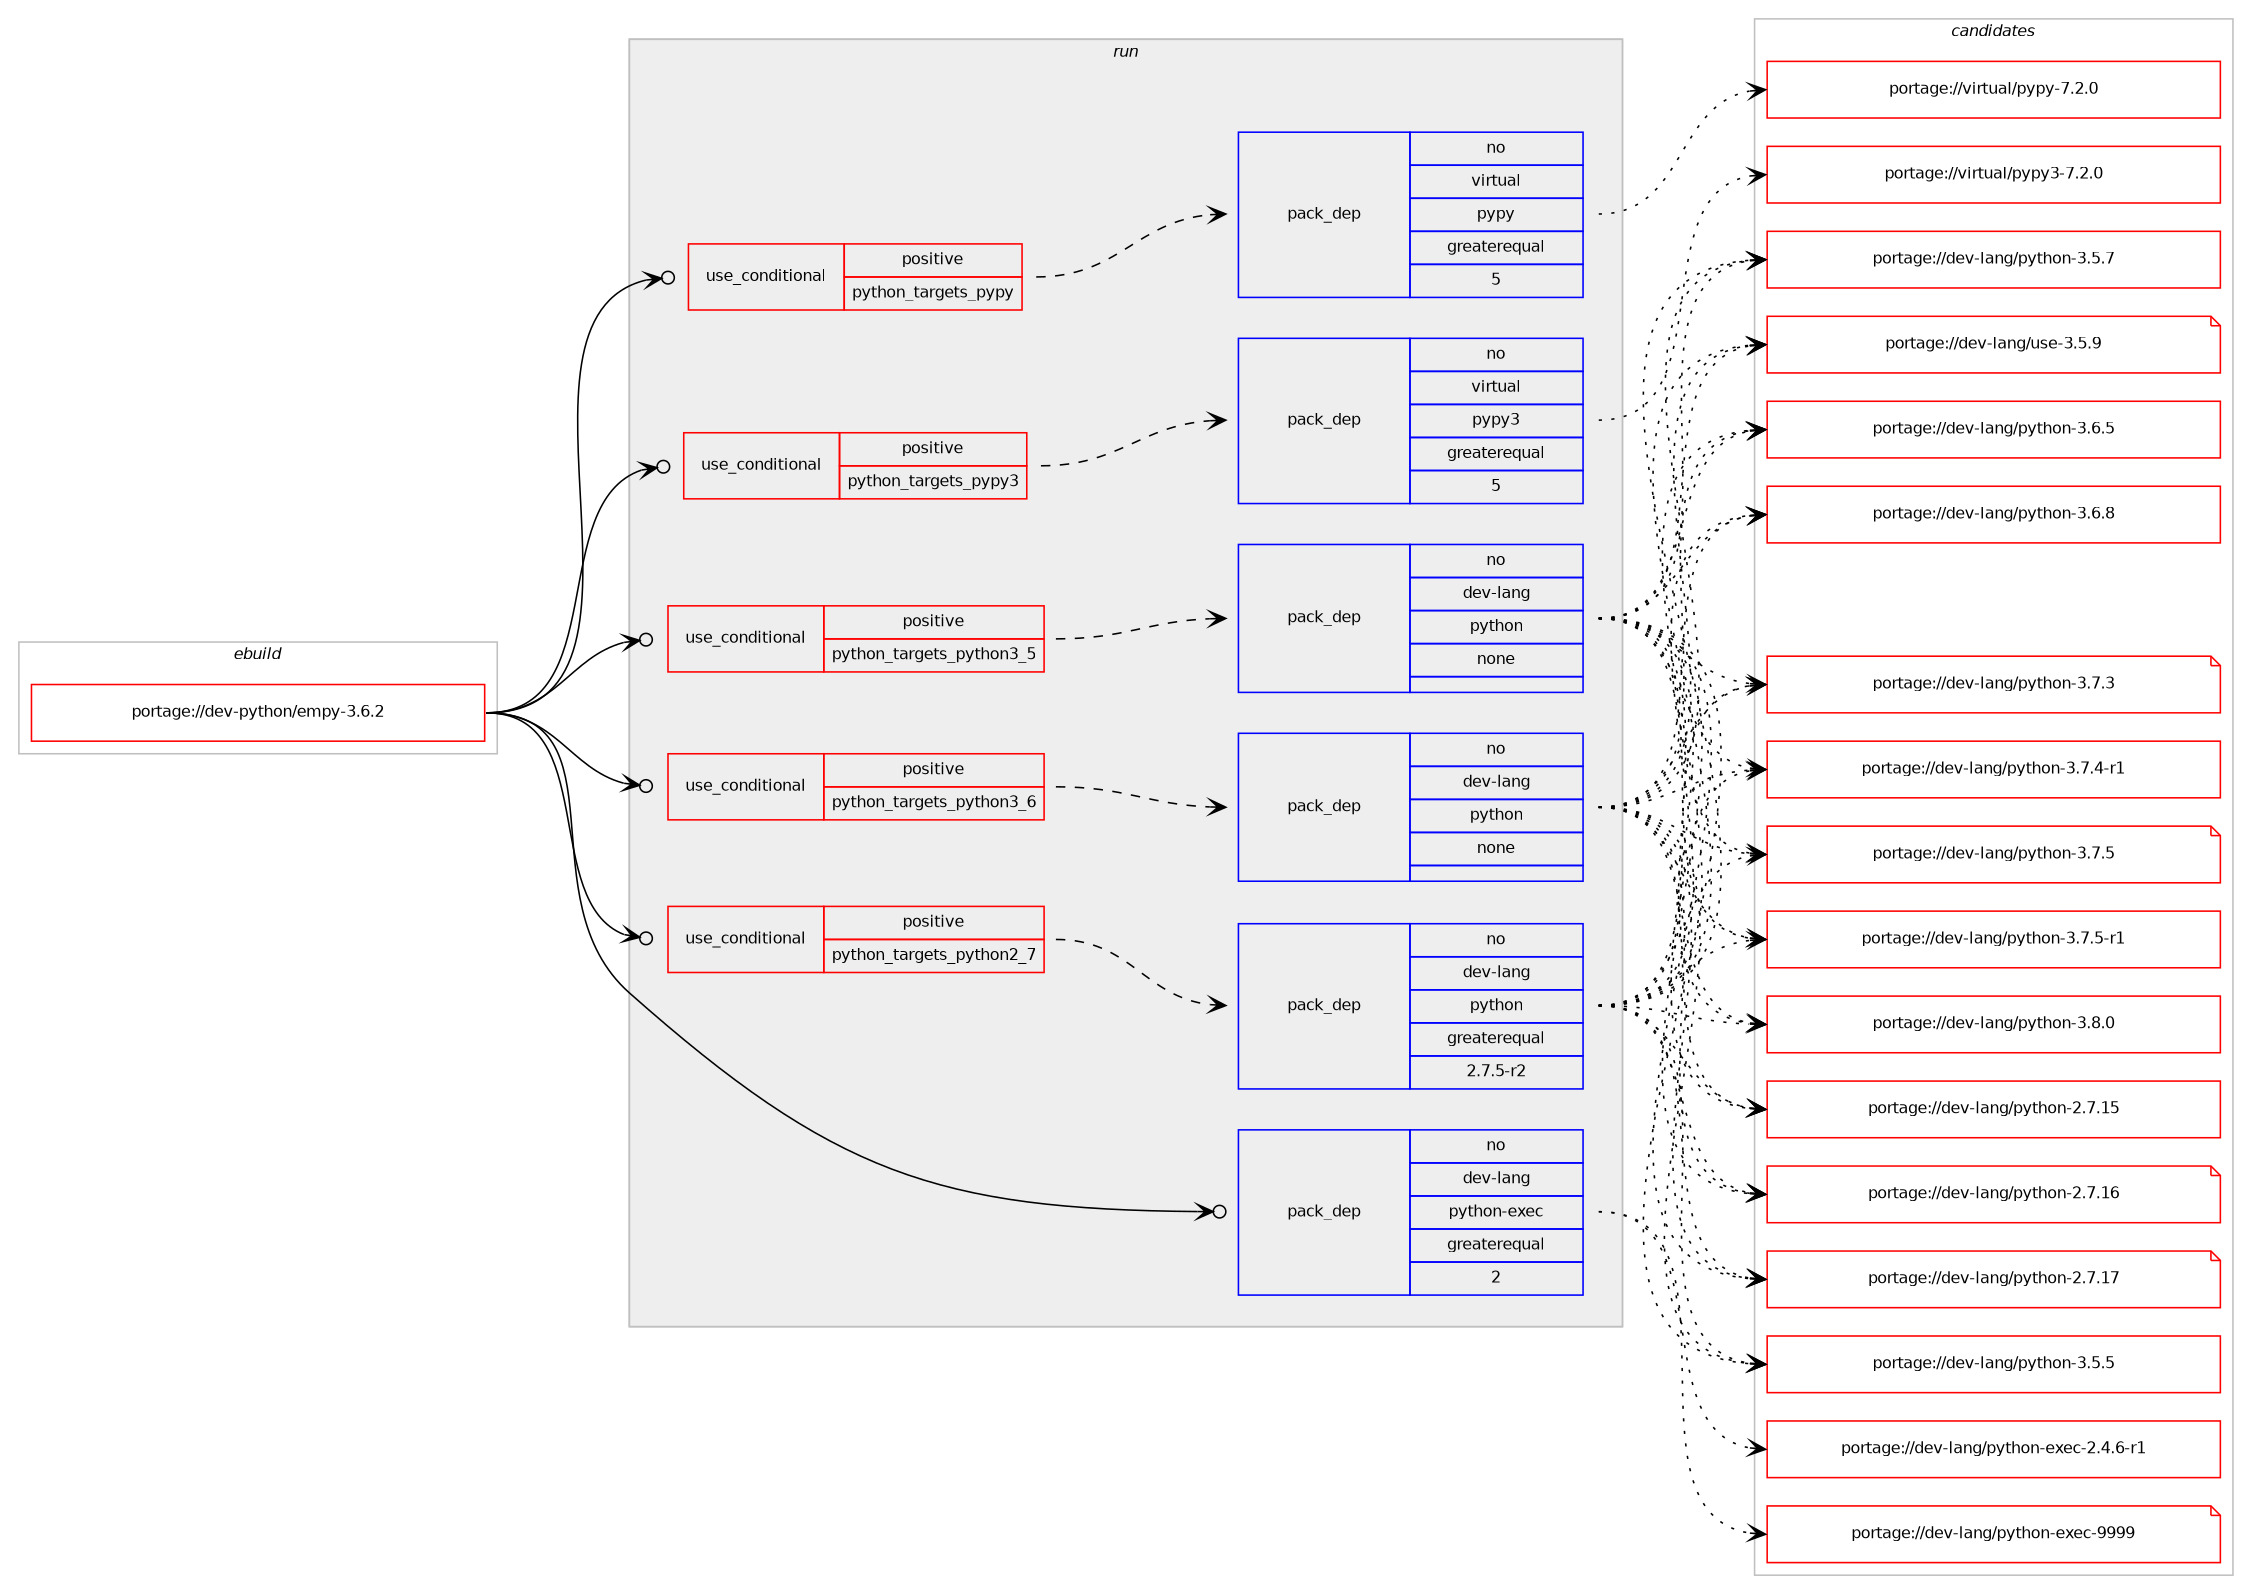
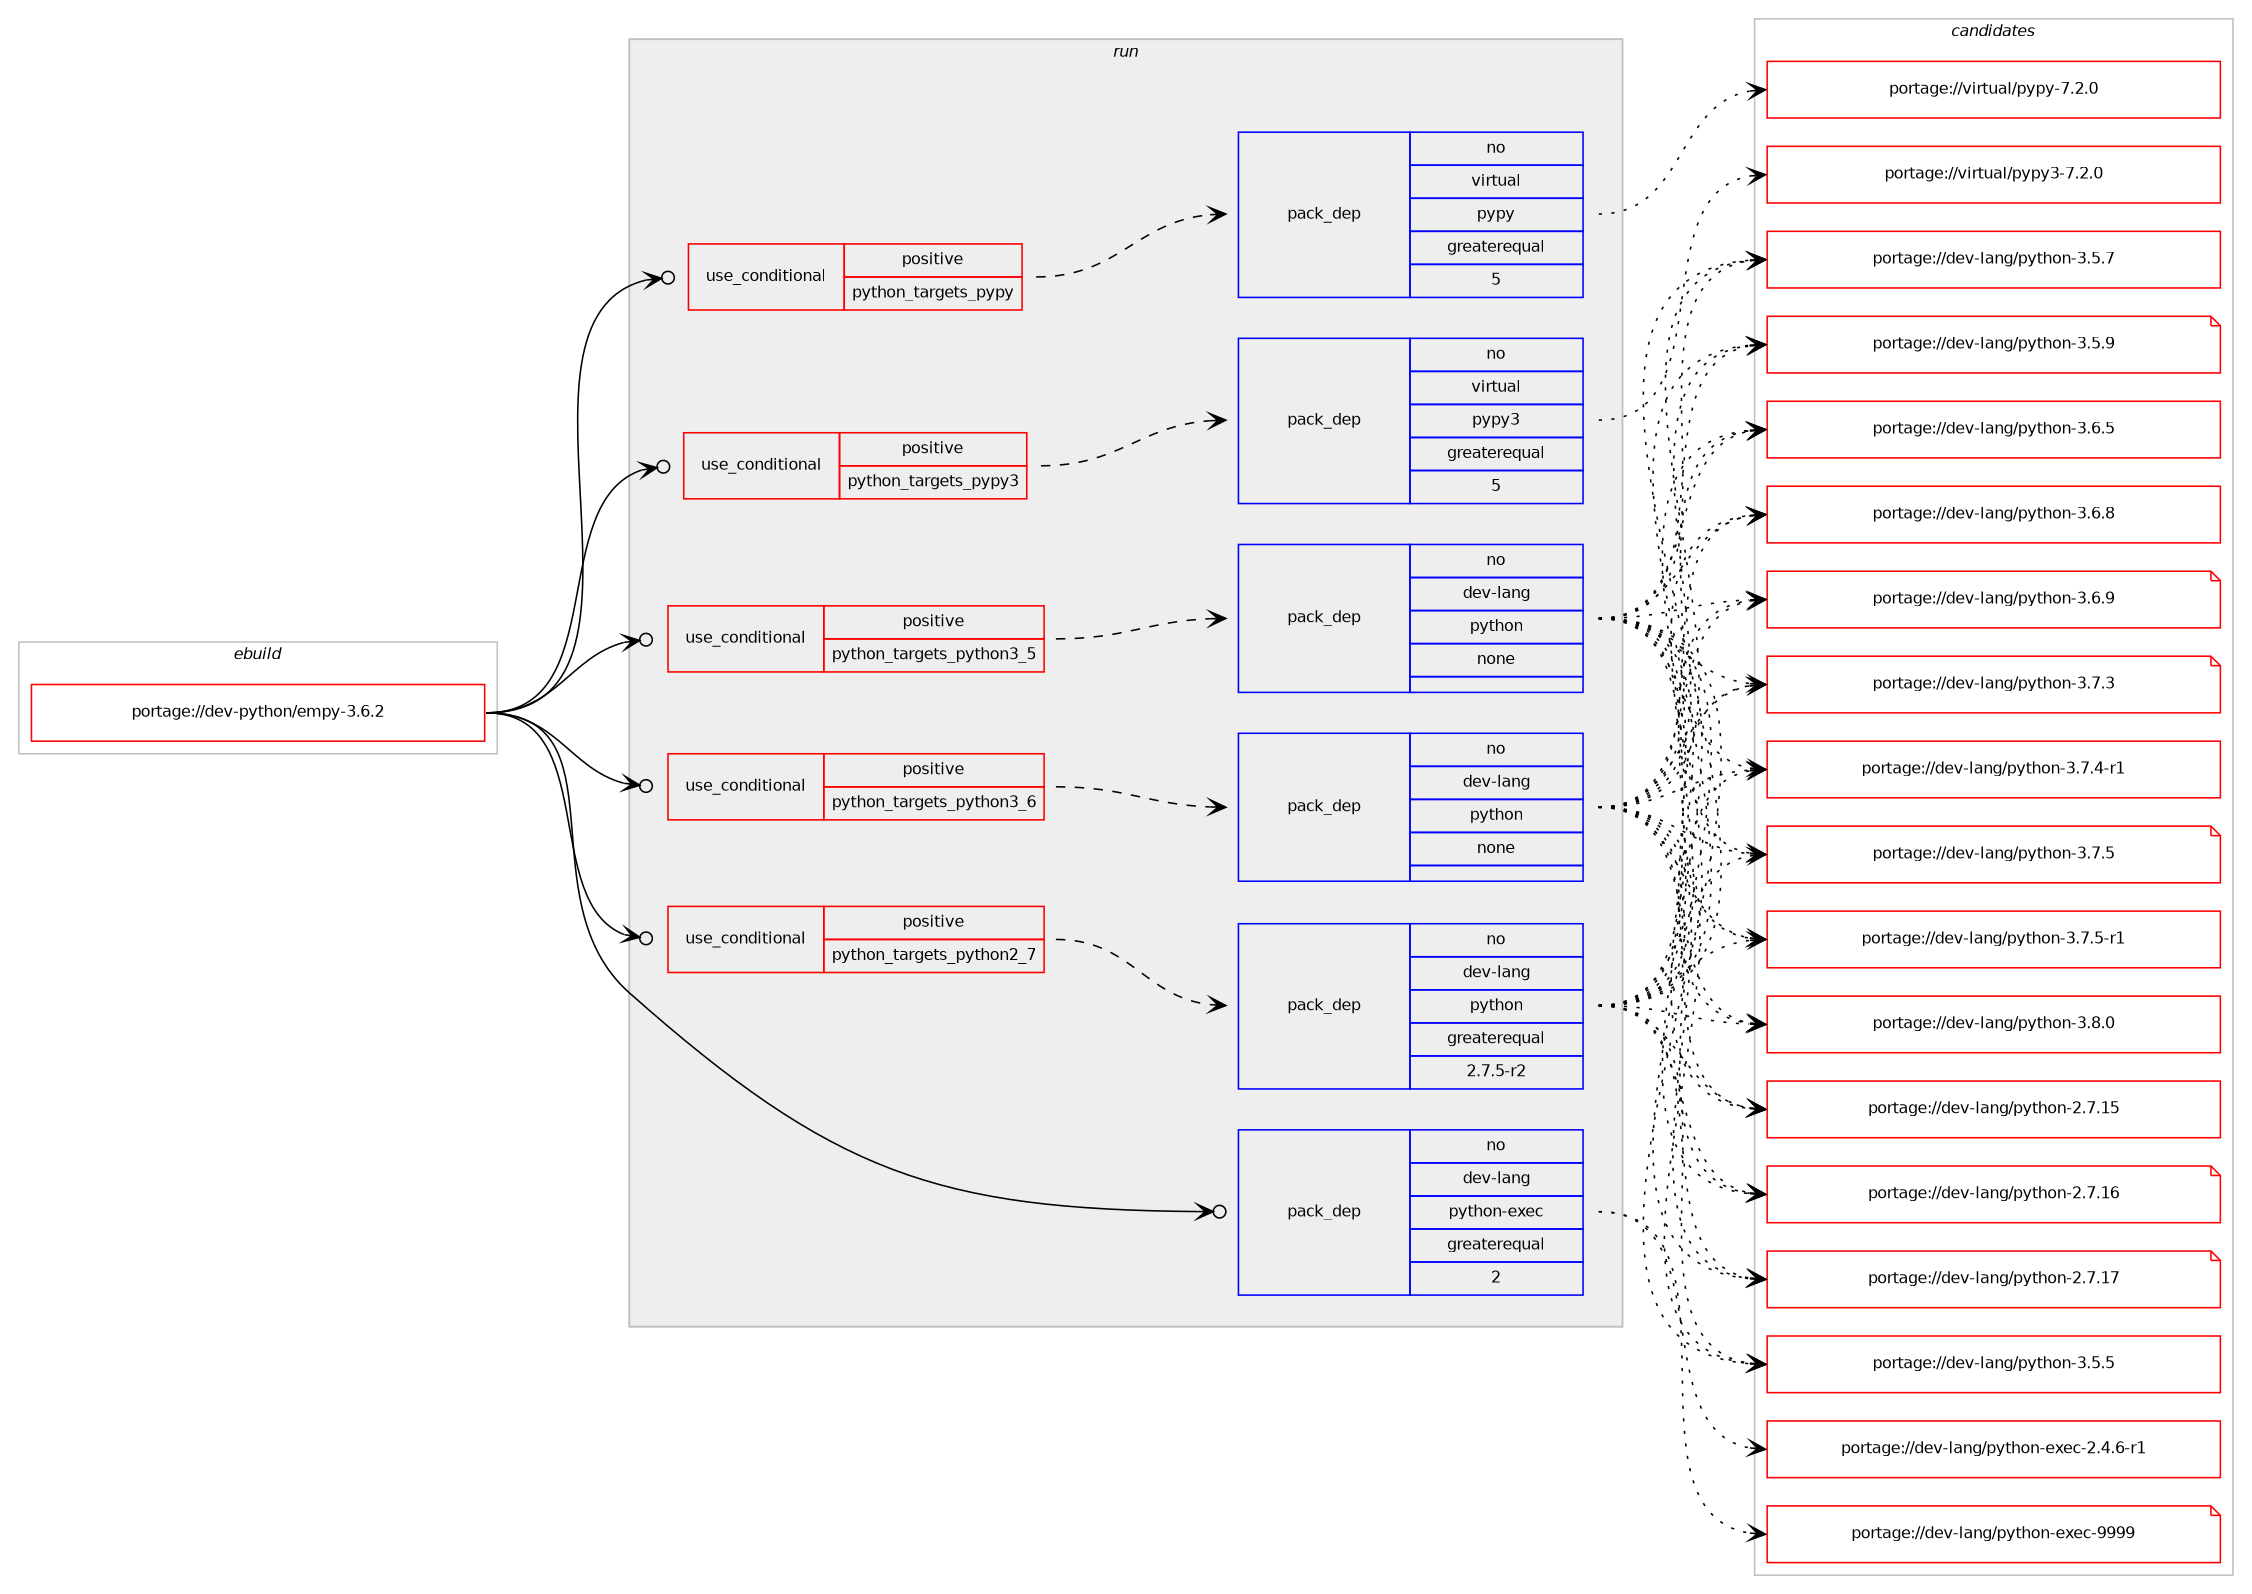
  digraph {
    compound=true
    concentrate=true
    fontname=Helvetica
    fontsize=10
    newrank=true
    rankdir=LR
    ranksep=1.5
    node [color=red fontname=Helvetica fontsize=10 shape=box]
    edge [arrowhead=vee headport=w style=dotted tailport=e weight=100]
    n1 [label="portage://dev-python/empy-3.6.2" width=4]
    n2 [color=blue label=<<TABLE BORDER="0" CELLBORDER="1" CELLSPACING="0" CELLPADDING="4" WIDTH="220"><TR><TD ROWSPAN="6" CELLPADDING="30">pack_dep</TD></TR><TR><TD WIDTH="110">no</TD></TR><TR><TD>virtual</TD></TR><TR><TD>pypy</TD></TR><TR><TD>greaterequal</TD></TR><TR><TD>5</TD></TR></TABLE>> shape=none]
    n3 [label=<<TABLE BORDER="0" CELLBORDER="1" CELLSPACING="0" CELLPADDING="4"><TR><TD ROWSPAN="3" CELLPADDING="10">use_conditional</TD></TR><TR><TD>positive</TD></TR><TR><TD>python_targets_pypy</TD></TR></TABLE>> shape=none]
    n4 [color=blue label=<<TABLE BORDER="0" CELLBORDER="1" CELLSPACING="0" CELLPADDING="4" WIDTH="220"><TR><TD ROWSPAN="6" CELLPADDING="30">pack_dep</TD></TR><TR><TD WIDTH="110">no</TD></TR><TR><TD>virtual</TD></TR><TR><TD>pypy3</TD></TR><TR><TD>greaterequal</TD></TR><TR><TD>5</TD></TR></TABLE>> shape=none]
    n5 [label=<<TABLE BORDER="0" CELLBORDER="1" CELLSPACING="0" CELLPADDING="4"><TR><TD ROWSPAN="3" CELLPADDING="10">use_conditional</TD></TR><TR><TD>positive</TD></TR><TR><TD>python_targets_pypy3</TD></TR></TABLE>> shape=none]
    n6 [color=blue label=<<TABLE BORDER="0" CELLBORDER="1" CELLSPACING="0" CELLPADDING="4" WIDTH="220"><TR><TD ROWSPAN="6" CELLPADDING="30">pack_dep</TD></TR><TR><TD WIDTH="110">no</TD></TR><TR><TD>dev-lang</TD></TR><TR><TD>python</TD></TR><TR><TD>greaterequal</TD></TR><TR><TD>2.7.5-r2</TD></TR></TABLE>> shape=none]
    n7 [label=<<TABLE BORDER="0" CELLBORDER="1" CELLSPACING="0" CELLPADDING="4"><TR><TD ROWSPAN="3" CELLPADDING="10">use_conditional</TD></TR><TR><TD>positive</TD></TR><TR><TD>python_targets_python2_7</TD></TR></TABLE>> shape=none]
    n8 [color=blue label=<<TABLE BORDER="0" CELLBORDER="1" CELLSPACING="0" CELLPADDING="4" WIDTH="220"><TR><TD ROWSPAN="6" CELLPADDING="30">pack_dep</TD></TR><TR><TD WIDTH="110">no</TD></TR><TR><TD>dev-lang</TD></TR><TR><TD>python</TD></TR><TR><TD>none</TD></TR><TR><TD></TD></TR></TABLE>> shape=none]
    n9 [label=<<TABLE BORDER="0" CELLBORDER="1" CELLSPACING="0" CELLPADDING="4"><TR><TD ROWSPAN="3" CELLPADDING="10">use_conditional</TD></TR><TR><TD>positive</TD></TR><TR><TD>python_targets_python3_5</TD></TR></TABLE>> shape=none]
    n10 [color=blue label=<<TABLE BORDER="0" CELLBORDER="1" CELLSPACING="0" CELLPADDING="4" WIDTH="220"><TR><TD ROWSPAN="6" CELLPADDING="30">pack_dep</TD></TR><TR><TD WIDTH="110">no</TD></TR><TR><TD>dev-lang</TD></TR><TR><TD>python</TD></TR><TR><TD>none</TD></TR><TR><TD></TD></TR></TABLE>> shape=none]
    n11 [label=<<TABLE BORDER="0" CELLBORDER="1" CELLSPACING="0" CELLPADDING="4"><TR><TD ROWSPAN="3" CELLPADDING="10">use_conditional</TD></TR><TR><TD>positive</TD></TR><TR><TD>python_targets_python3_6</TD></TR></TABLE>> shape=none]
    n12 [color=blue label=<<TABLE BORDER="0" CELLBORDER="1" CELLSPACING="0" CELLPADDING="4" WIDTH="220"><TR><TD ROWSPAN="6" CELLPADDING="30">pack_dep</TD></TR><TR><TD WIDTH="110">no</TD></TR><TR><TD>dev-lang</TD></TR><TR><TD>python-exec</TD></TR><TR><TD>greaterequal</TD></TR><TR><TD>2</TD></TR></TABLE>> shape=none]
    n13 [label="portage://virtual/pypy-7.2.0" width=4]
    n14 [label="portage://virtual/pypy3-7.2.0" width=4]
    n15 [label="portage://dev-lang/python-2.7.15" width=4]
    n16 [label="portage://dev-lang/python-2.7.16" shape=note width=4]
    n17 [label="portage://dev-lang/python-2.7.17" shape=note width=4]
    n18 [label="portage://dev-lang/python-3.5.5" width=4]
    n19 [label="portage://dev-lang/python-3.5.7" width=4]
-   n20 [label="portage://dev-lang/use-3.5.9" shape=note width=4]
+   n20 [label="portage://dev-lang/python-3.5.9" shape=note width=4]
    n21 [label="portage://dev-lang/python-3.6.5" width=4]
    n22 [label="portage://dev-lang/python-3.6.8" width=4]
+   n23 [label="portage://dev-lang/python-3.6.9" shape=note width=4]
    n24 [label="portage://dev-lang/python-3.7.3" shape=note width=4]
    n25 [label="portage://dev-lang/python-3.7.4-r1" width=4]
    n26 [label="portage://dev-lang/python-3.7.5" shape=note width=4]
    n27 [label="portage://dev-lang/python-3.7.5-r1" width=4]
    n28 [label="portage://dev-lang/python-3.8.0" width=4]
    n29 [label="portage://dev-lang/python-exec-2.4.6-r1" width=4]
    n30 [label="portage://dev-lang/python-exec-9999" shape=note width=4]
    subgraph cluster_1 {
      color=gray
      label=<<i>ebuild</i>>
      rank=same
      n1
    }
    subgraph cluster_2 {
      color=gray
      label=<<i>dependencies</i>>
      subgraph cluster_3 {
        color=gray
        fillcolor="#eeeeee"
        label=<<i>compile</i>>
        style=filled
      }
      subgraph cluster_4 {
        color=gray
        fillcolor="#eeeeee"
        label=<<i>compile and run</i>>
        style=filled
        subgraph sub_5 {
          color=gray
          fillcolor="#eeeeee"
          label=<<i>compile and run</i>>
          style=filled
          n3
          subgraph sub_6 {
            color=gray
            fillcolor="#eeeeee"
            label=<<i>compile and run</i>>
            style=filled
            n2
          }
        }
        subgraph sub_7 {
          color=gray
          fillcolor="#eeeeee"
          label=<<i>compile and run</i>>
          style=filled
          n5
          subgraph sub_8 {
            color=gray
            fillcolor="#eeeeee"
            label=<<i>compile and run</i>>
            style=filled
            n4
          }
        }
        subgraph sub_9 {
          color=gray
          fillcolor="#eeeeee"
          label=<<i>compile and run</i>>
          style=filled
          n7
          subgraph sub_10 {
            color=gray
            fillcolor="#eeeeee"
            label=<<i>compile and run</i>>
            style=filled
            n6
          }
        }
        subgraph sub_11 {
          color=gray
          fillcolor="#eeeeee"
          label=<<i>compile and run</i>>
          style=filled
          n9
          subgraph sub_12 {
            color=gray
            fillcolor="#eeeeee"
            label=<<i>compile and run</i>>
            style=filled
            n8
          }
        }
        subgraph sub_13 {
          color=gray
          fillcolor="#eeeeee"
          label=<<i>compile and run</i>>
          style=filled
          n11
          subgraph sub_14 {
            color=gray
            fillcolor="#eeeeee"
            label=<<i>compile and run</i>>
            style=filled
            n10
          }
        }
        subgraph sub_15 {
          color=gray
          fillcolor="#eeeeee"
          label=<<i>compile and run</i>>
          style=filled
          n12
        }
      }
      subgraph cluster_16 {
        color=gray
        fillcolor="#eeeeee"
        label=<<i>run</i>>
        style=filled
      }
    }
    subgraph cluster_17 {
      color=gray
      label=<<i>candidates</i>>
      rank=same
      subgraph sub_18 {
        color=black
        label=<<i>candidates</i>>
        nodesep=1
        rank=same
        n13
      }
      subgraph sub_19 {
        color=black
        label=<<i>candidates</i>>
        nodesep=1
        rank=same
        n14
      }
      subgraph sub_20 {
        color=black
        label=<<i>candidates</i>>
        nodesep=1
        rank=same
        n15
        n16
        n17
        n18
        n19
        n20
        n21
        n22
+       n23
        n24
        n25
        n26
        n27
        n28
      }
      subgraph sub_21 {
        color=black
        label=<<i>candidates</i>>
        nodesep=1
        rank=same
        n15
        n16
        n17
        n18
        n19
        n20
        n21
        n22
+       n23
        n24
        n25
        n26
        n27
        n28
      }
      subgraph sub_22 {
        color=black
        label=<<i>candidates</i>>
        nodesep=1
        rank=same
        n15
        n16
        n17
        n18
        n19
        n20
        n21
        n22
+       n23
        n24
        n25
        n26
        n27
        n28
      }
      subgraph sub_23 {
        color=black
        label=<<i>candidates</i>>
        nodesep=1
        rank=same
        n29
        n30
      }
    }
    n1 -> n3 [arrowhead=odotvee style=solid weight=20]
    n1 -> n5 [arrowhead=odotvee style=solid weight=20]
    n1 -> n7 [arrowhead=odotvee style=solid weight=20]
    n1 -> n9 [arrowhead=odotvee style=solid weight=20]
    n1 -> n11 [arrowhead=odotvee style=solid weight=20]
    n1 -> n12 [arrowhead=odotvee style=solid weight=20]
    n2 -> n13
    n3 -> n2 [style=dashed weight=20]
    n4 -> n14
    n5 -> n4 [style=dashed weight=20]
    n6 -> n15
    n6 -> n16
    n6 -> n17
    n6 -> n18
    n6 -> n19
    n6 -> n20
    n6 -> n21
    n6 -> n22
+   n6 -> n23
    n6 -> n24
    n6 -> n25
    n6 -> n26
    n6 -> n27
    n6 -> n28
    n7 -> n6 [style=dashed weight=20]
    n8 -> n15
    n8 -> n16
    n8 -> n17
    n8 -> n18
    n8 -> n19
    n8 -> n20
    n8 -> n21
    n8 -> n22
+   n8 -> n23
    n8 -> n24
    n8 -> n25
    n8 -> n26
    n8 -> n27
    n8 -> n28
    n9 -> n8 [style=dashed weight=20]
    n10 -> n15
    n10 -> n16
    n10 -> n17
    n10 -> n18
    n10 -> n19
    n10 -> n20
    n10 -> n21
    n10 -> n22
+   n10 -> n23
    n10 -> n24
    n10 -> n25
    n10 -> n26
    n10 -> n27
    n10 -> n28
    n11 -> n10 [style=dashed weight=20]
    n12 -> n29
    n12 -> n30
  }
